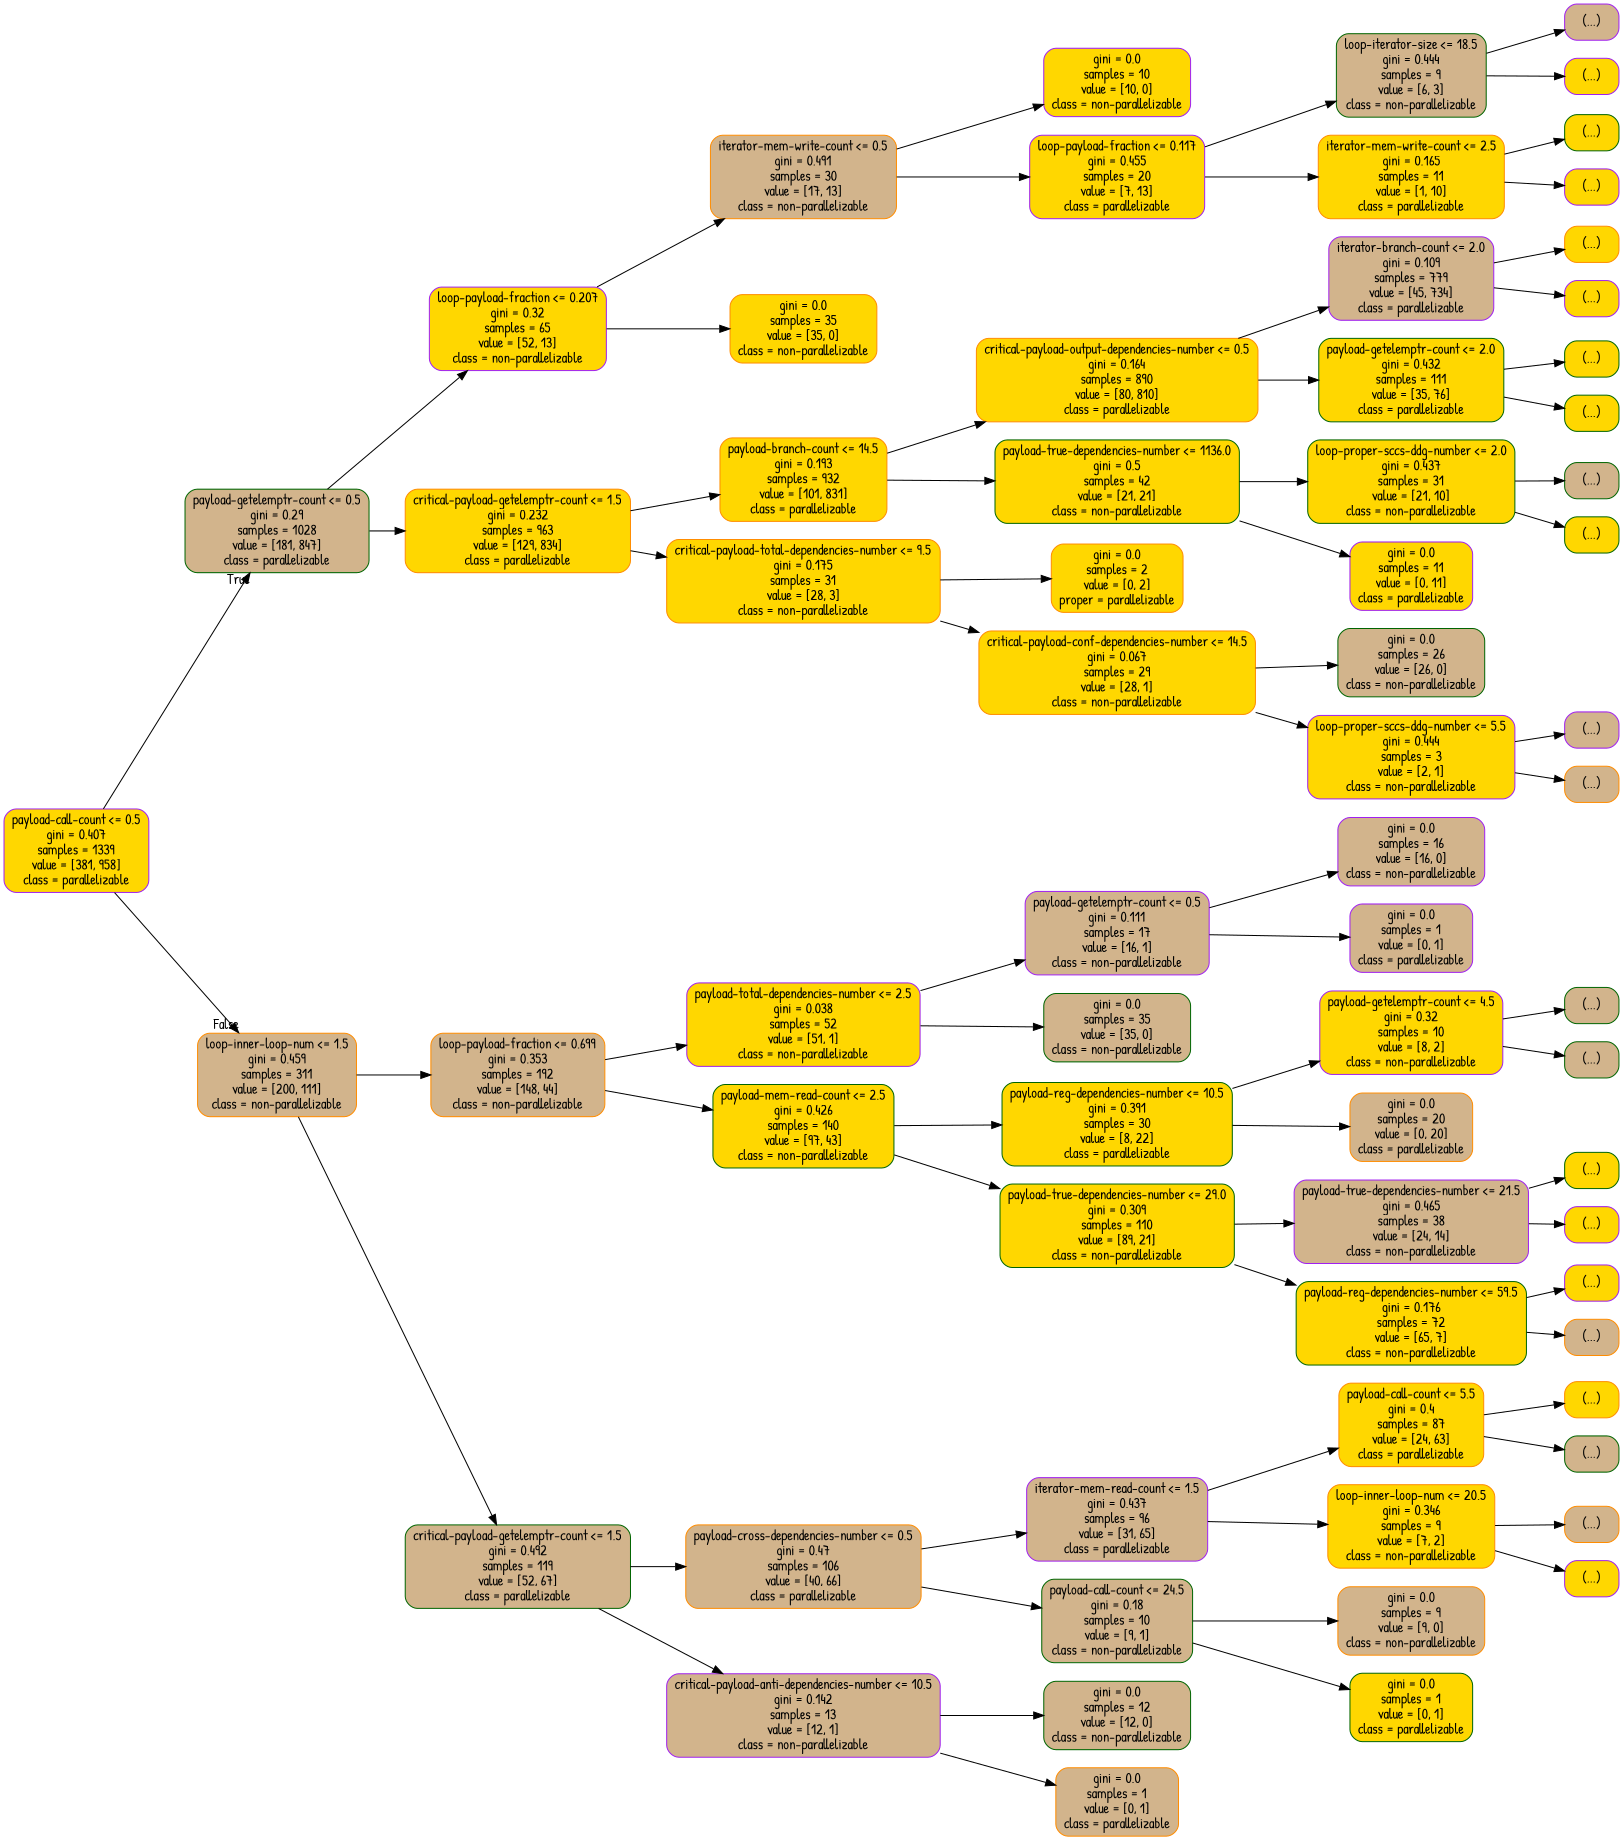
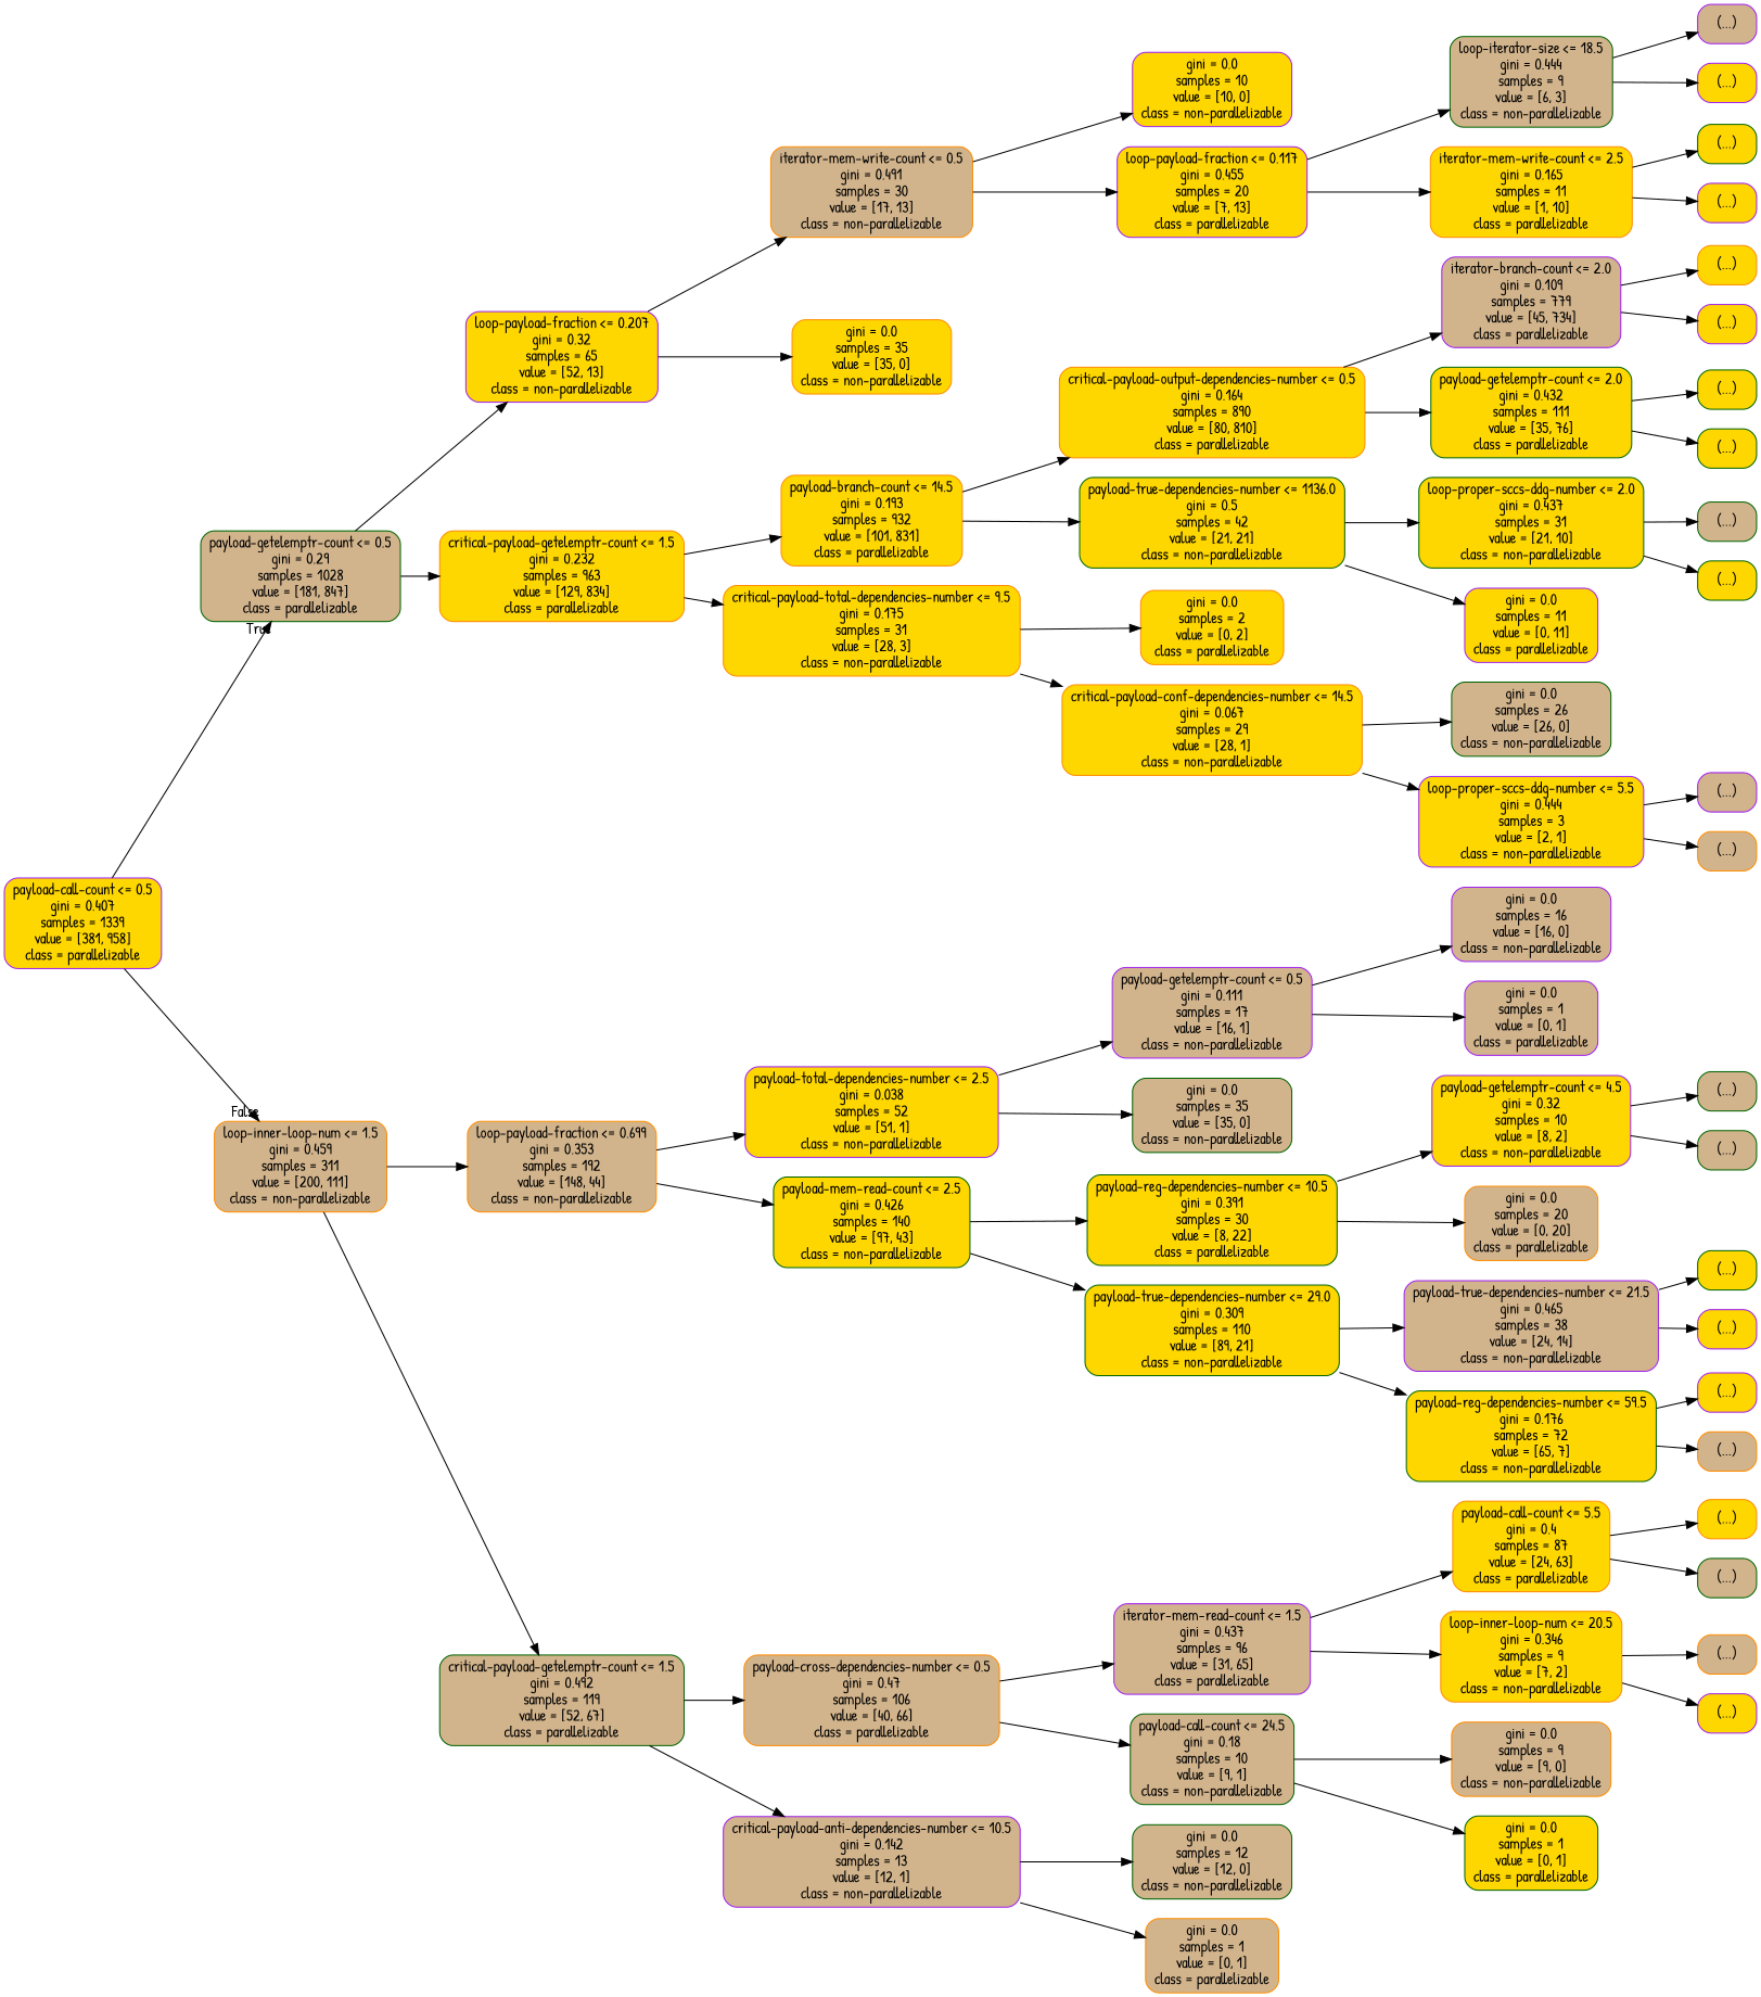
  digraph {
    rankdir=LR
    fontname="Patrick Hand"
    node [color=darkgreen fillcolor=gold fontname="Patrick Hand" shape=box style="filled, rounded"]
    edge [fontname="Patrick Hand"]
    n1 [color=purple label="payload-call-count <= 0.5\ngini = 0.407\nsamples = 1339\nvalue = [381, 958]\nclass = parallelizable"]
    n2 [fillcolor=tan label="payload-getelemptr-count <= 0.5\ngini = 0.29\nsamples = 1028\nvalue = [181, 847]\nclass = parallelizable"]
    n3 [color=darkorange fillcolor=tan label="loop-inner-loop-num <= 1.5\ngini = 0.459\nsamples = 311\nvalue = [200, 111]\nclass = non-parallelizable"]
    n4 [color=purple label="loop-payload-fraction <= 0.207\ngini = 0.32\nsamples = 65\nvalue = [52, 13]\nclass = non-parallelizable"]
    n5 [color=darkorange label="critical-payload-getelemptr-count <= 1.5\ngini = 0.232\nsamples = 963\nvalue = [129, 834]\nclass = parallelizable"]
    n6 [color=darkorange fillcolor=tan label="iterator-mem-write-count <= 0.5\ngini = 0.491\nsamples = 30\nvalue = [17, 13]\nclass = non-parallelizable"]
    n7 [color=darkorange label="gini = 0.0\nsamples = 35\nvalue = [35, 0]\nclass = non-parallelizable"]
    n8 [color=purple label="gini = 0.0\nsamples = 10\nvalue = [10, 0]\nclass = non-parallelizable"]
    n9 [color=purple label="loop-payload-fraction <= 0.117\ngini = 0.455\nsamples = 20\nvalue = [7, 13]\nclass = parallelizable"]
    n10 [fillcolor=tan label="loop-iterator-size <= 18.5\ngini = 0.444\nsamples = 9\nvalue = [6, 3]\nclass = non-parallelizable"]
    n11 [color=darkorange label="iterator-mem-write-count <= 2.5\ngini = 0.165\nsamples = 11\nvalue = [1, 10]\nclass = parallelizable"]
    n12 [color=purple fillcolor=tan label="(...)"]
    n13 [color=purple label="(...)"]
    n14 [label="(...)"]
    n15 [color=purple label="(...)"]
    n16 [color=darkorange label="payload-branch-count <= 14.5\ngini = 0.193\nsamples = 932\nvalue = [101, 831]\nclass = parallelizable"]
    n17 [color=darkorange label="critical-payload-total-dependencies-number <= 9.5\ngini = 0.175\nsamples = 31\nvalue = [28, 3]\nclass = non-parallelizable"]
    n18 [color=darkorange label="critical-payload-output-dependencies-number <= 0.5\ngini = 0.164\nsamples = 890\nvalue = [80, 810]\nclass = parallelizable"]
    n19 [label="payload-true-dependencies-number <= 1136.0\ngini = 0.5\nsamples = 42\nvalue = [21, 21]\nclass = non-parallelizable"]
    n20 [color=purple fillcolor=tan label="iterator-branch-count <= 2.0\ngini = 0.109\nsamples = 779\nvalue = [45, 734]\nclass = parallelizable"]
    n21 [label="payload-getelemptr-count <= 2.0\ngini = 0.432\nsamples = 111\nvalue = [35, 76]\nclass = parallelizable"]
    n22 [color=darkorange label="(...)"]
    n23 [color=purple label="(...)"]
    n24 [label="(...)"]
    n25 [label="(...)"]
    n26 [label="loop-proper-sccs-ddg-number <= 2.0\ngini = 0.437\nsamples = 31\nvalue = [21, 10]\nclass = non-parallelizable"]
    n27 [color=purple label="gini = 0.0\nsamples = 11\nvalue = [0, 11]\nclass = parallelizable"]
    n28 [fillcolor=tan label="(...)"]
    n29 [label="(...)"]
-   n30 [color=darkorange label="gini = 0.0\nsamples = 2\nvalue = [0, 2]\nproper = parallelizable"]
+   n30 [color=darkorange label="gini = 0.0\nsamples = 2\nvalue = [0, 2]\nclass = parallelizable"]
    n31 [color=darkorange label="critical-payload-conf-dependencies-number <= 14.5\ngini = 0.067\nsamples = 29\nvalue = [28, 1]\nclass = non-parallelizable"]
    n32 [fillcolor=tan label="gini = 0.0\nsamples = 26\nvalue = [26, 0]\nclass = non-parallelizable"]
    n33 [color=purple label="loop-proper-sccs-ddg-number <= 5.5\ngini = 0.444\nsamples = 3\nvalue = [2, 1]\nclass = non-parallelizable"]
    n34 [color=purple fillcolor=tan label="(...)"]
    n35 [color=darkorange fillcolor=tan label="(...)"]
    n36 [color=darkorange fillcolor=tan label="loop-payload-fraction <= 0.699\ngini = 0.353\nsamples = 192\nvalue = [148, 44]\nclass = non-parallelizable"]
    n37 [fillcolor=tan label="critical-payload-getelemptr-count <= 1.5\ngini = 0.492\nsamples = 119\nvalue = [52, 67]\nclass = parallelizable"]
    n38 [color=purple label="payload-total-dependencies-number <= 2.5\ngini = 0.038\nsamples = 52\nvalue = [51, 1]\nclass = non-parallelizable"]
    n39 [label="payload-mem-read-count <= 2.5\ngini = 0.426\nsamples = 140\nvalue = [97, 43]\nclass = non-parallelizable"]
    n40 [color=purple fillcolor=tan label="payload-getelemptr-count <= 0.5\ngini = 0.111\nsamples = 17\nvalue = [16, 1]\nclass = non-parallelizable"]
    n41 [fillcolor=tan label="gini = 0.0\nsamples = 35\nvalue = [35, 0]\nclass = non-parallelizable"]
    n42 [color=purple fillcolor=tan label="gini = 0.0\nsamples = 16\nvalue = [16, 0]\nclass = non-parallelizable"]
    n43 [color=purple fillcolor=tan label="gini = 0.0\nsamples = 1\nvalue = [0, 1]\nclass = parallelizable"]
    n44 [label="payload-reg-dependencies-number <= 10.5\ngini = 0.391\nsamples = 30\nvalue = [8, 22]\nclass = parallelizable"]
    n45 [label="payload-true-dependencies-number <= 29.0\ngini = 0.309\nsamples = 110\nvalue = [89, 21]\nclass = non-parallelizable"]
    n46 [color=purple label="payload-getelemptr-count <= 4.5\ngini = 0.32\nsamples = 10\nvalue = [8, 2]\nclass = non-parallelizable"]
    n47 [color=darkorange fillcolor=tan label="gini = 0.0\nsamples = 20\nvalue = [0, 20]\nclass = parallelizable"]
    n48 [fillcolor=tan label="(...)"]
    n49 [fillcolor=tan label="(...)"]
    n50 [color=purple fillcolor=tan label="payload-true-dependencies-number <= 21.5\ngini = 0.465\nsamples = 38\nvalue = [24, 14]\nclass = non-parallelizable"]
    n51 [label="payload-reg-dependencies-number <= 59.5\ngini = 0.176\nsamples = 72\nvalue = [65, 7]\nclass = non-parallelizable"]
    n52 [label="(...)"]
    n53 [color=purple label="(...)"]
    n54 [color=purple label="(...)"]
    n55 [color=darkorange fillcolor=tan label="(...)"]
    n56 [color=darkorange fillcolor=tan label="payload-cross-dependencies-number <= 0.5\ngini = 0.47\nsamples = 106\nvalue = [40, 66]\nclass = parallelizable"]
    n57 [color=purple fillcolor=tan label="critical-payload-anti-dependencies-number <= 10.5\ngini = 0.142\nsamples = 13\nvalue = [12, 1]\nclass = non-parallelizable"]
    n58 [color=purple fillcolor=tan label="iterator-mem-read-count <= 1.5\ngini = 0.437\nsamples = 96\nvalue = [31, 65]\nclass = parallelizable"]
    n59 [fillcolor=tan label="payload-call-count <= 24.5\ngini = 0.18\nsamples = 10\nvalue = [9, 1]\nclass = non-parallelizable"]
    n60 [color=darkorange label="payload-call-count <= 5.5\ngini = 0.4\nsamples = 87\nvalue = [24, 63]\nclass = parallelizable"]
    n61 [color=darkorange label="loop-inner-loop-num <= 20.5\ngini = 0.346\nsamples = 9\nvalue = [7, 2]\nclass = non-parallelizable"]
    n62 [color=darkorange label="(...)"]
    n63 [fillcolor=tan label="(...)"]
    n64 [color=darkorange fillcolor=tan label="(...)"]
    n65 [color=purple label="(...)"]
    n66 [color=darkorange fillcolor=tan label="gini = 0.0\nsamples = 9\nvalue = [9, 0]\nclass = non-parallelizable"]
    n67 [label="gini = 0.0\nsamples = 1\nvalue = [0, 1]\nclass = parallelizable"]
    n68 [fillcolor=tan label="gini = 0.0\nsamples = 12\nvalue = [12, 0]\nclass = non-parallelizable"]
    n69 [color=darkorange fillcolor=tan label="gini = 0.0\nsamples = 1\nvalue = [0, 1]\nclass = parallelizable"]
    n1 -> n2 [headlabel=True labelangle=45 labeldistance=2.5]
    n1 -> n3 [headlabel=False labelangle=-45 labeldistance=2.5]
    n2 -> n4
    n2 -> n5
    n3 -> n36
    n3 -> n37
    n4 -> n6
    n4 -> n7
    n5 -> n16
    n5 -> n17
    n6 -> n8
    n6 -> n9
    n9 -> n10
    n9 -> n11
    n10 -> n12
    n10 -> n13
    n11 -> n14
    n11 -> n15
    n16 -> n18
    n16 -> n19
    n17 -> n30
    n17 -> n31
    n18 -> n20
    n18 -> n21
    n19 -> n26
    n19 -> n27
    n20 -> n22
    n20 -> n23
    n21 -> n24
    n21 -> n25
    n26 -> n28
    n26 -> n29
    n31 -> n32
    n31 -> n33
    n33 -> n34
    n33 -> n35
    n36 -> n38
    n36 -> n39
    n37 -> n56
    n37 -> n57
    n38 -> n40
    n38 -> n41
    n39 -> n44
    n39 -> n45
    n40 -> n42
    n40 -> n43
    n44 -> n46
    n44 -> n47
    n45 -> n50
    n45 -> n51
    n46 -> n48
    n46 -> n49
    n50 -> n52
    n50 -> n53
    n51 -> n54
    n51 -> n55
    n56 -> n58
    n56 -> n59
    n57 -> n68
    n57 -> n69
    n58 -> n60
    n58 -> n61
    n59 -> n66
    n59 -> n67
    n60 -> n62
    n60 -> n63
    n61 -> n64
    n61 -> n65
  }
